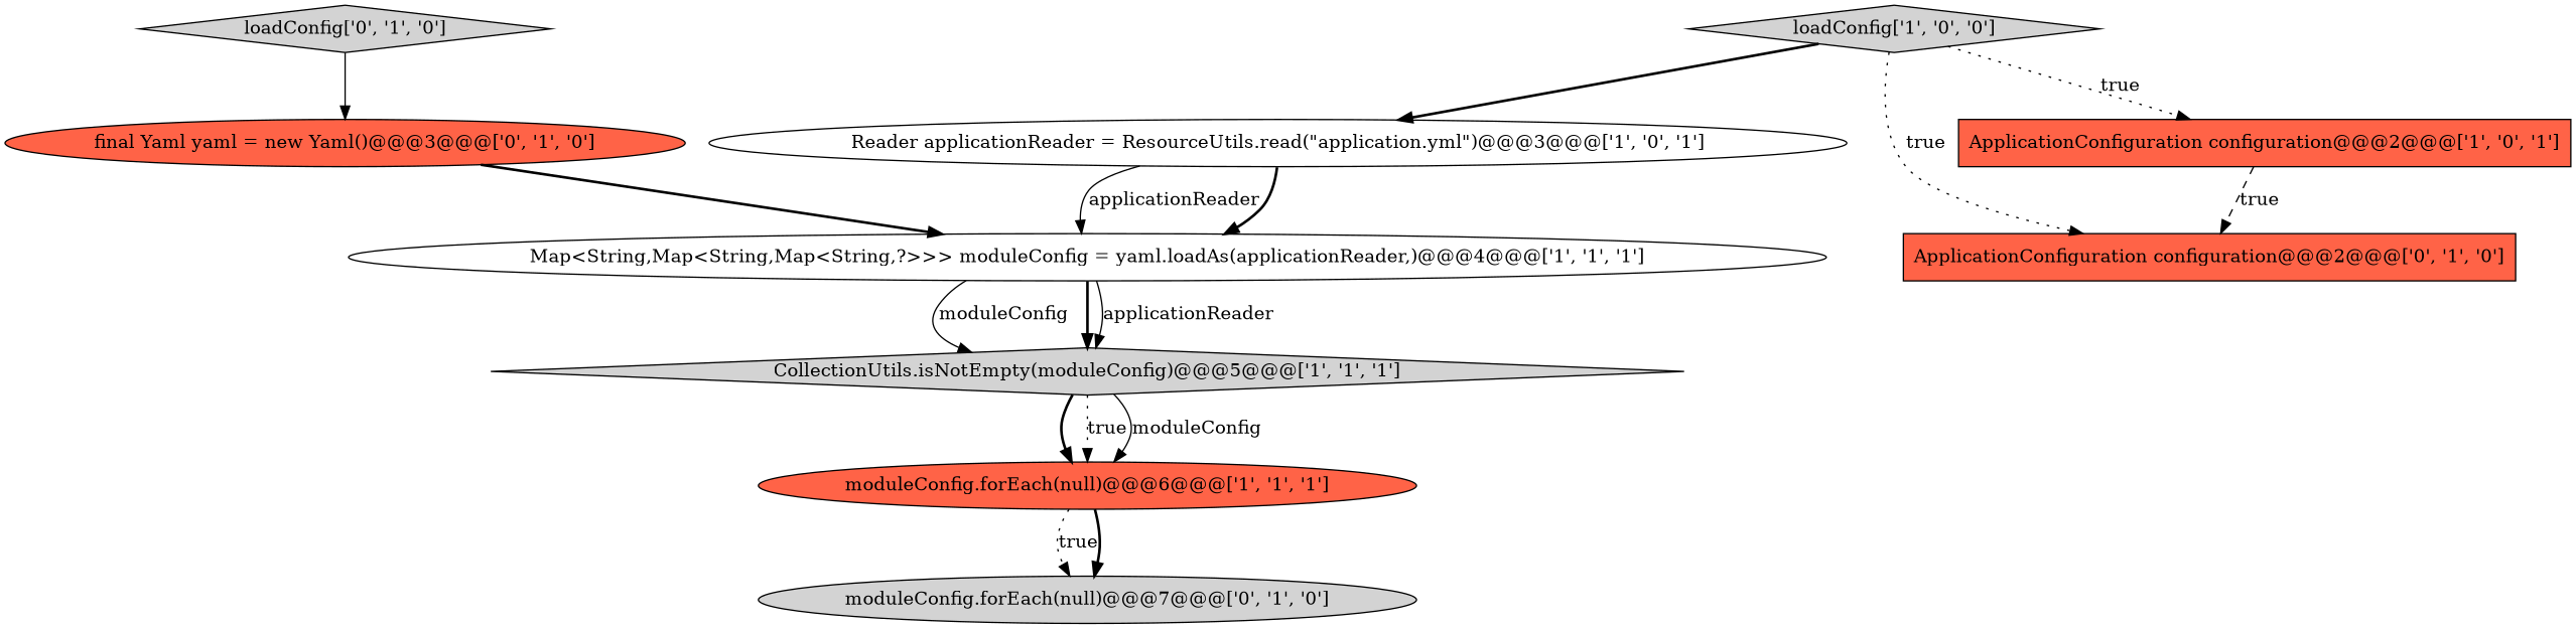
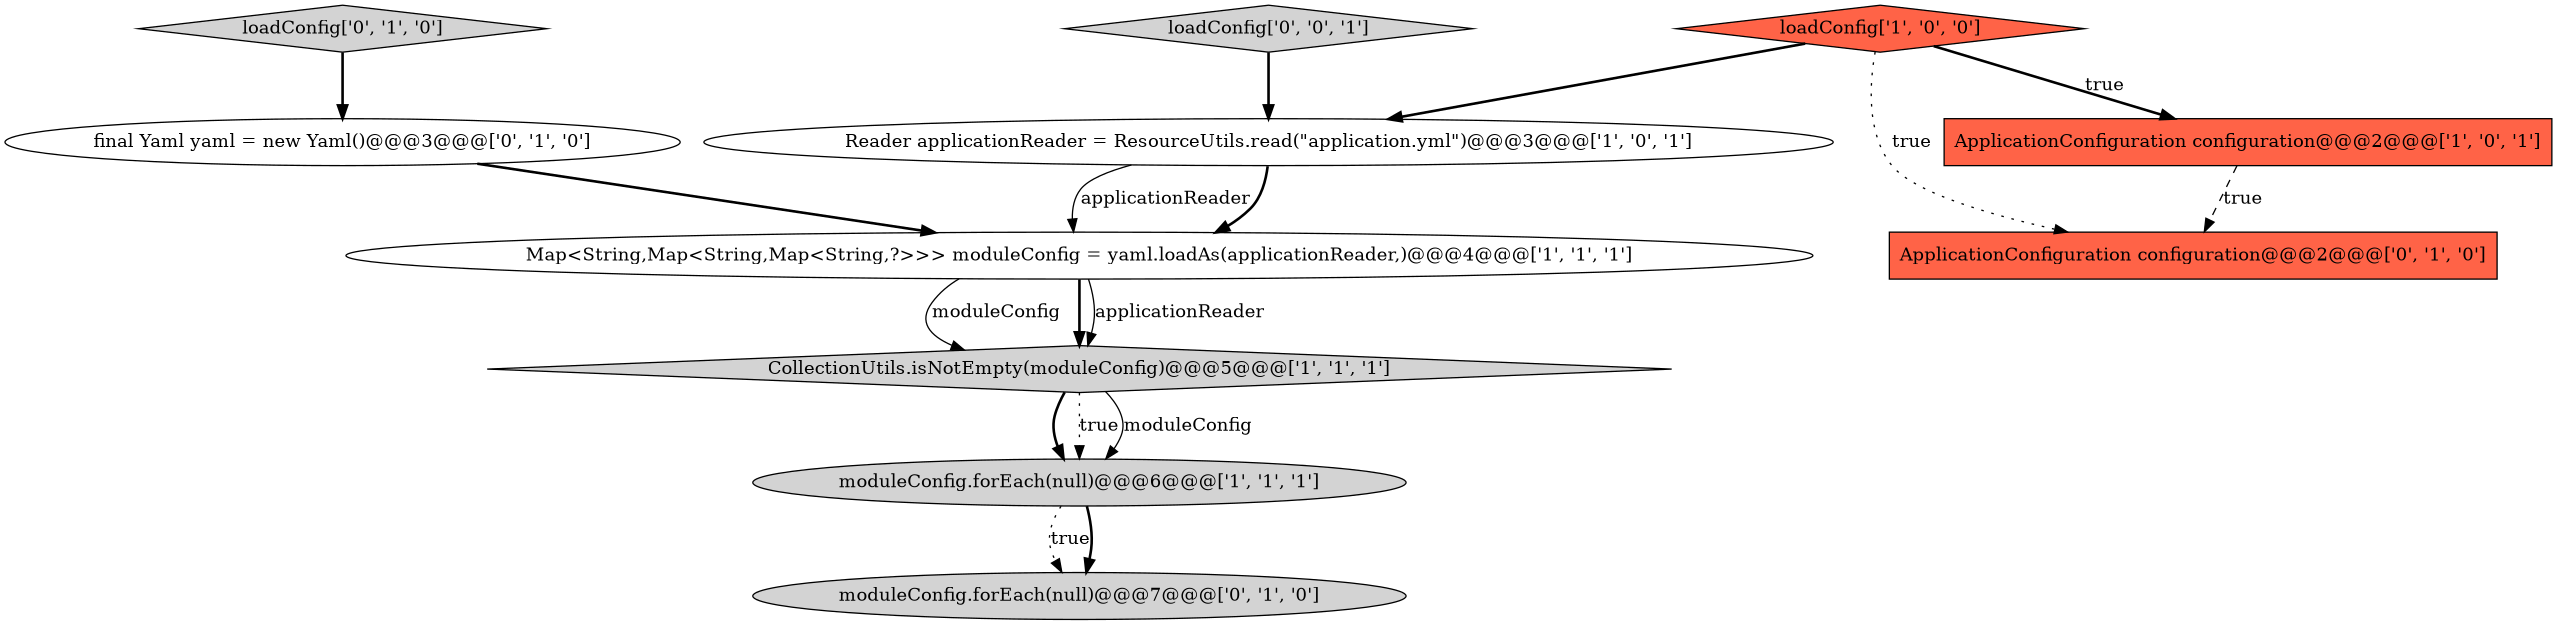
  digraph {
    node [fillcolor=lightgray shape=ellipse style=filled]
    edge [style=bold]
    n1 [label="loadConfig['0', '1', '0']" shape=diamond]
-   n2 [fillcolor=tomato label="final Yaml yaml = new Yaml()@@@3@@@['0', '1', '0']"]
+   n2 [fillcolor=white label="final Yaml yaml = new Yaml()@@@3@@@['0', '1', '0']"]
    n3 [fillcolor=white label="Map<String,Map<String,Map<String,?>>> moduleConfig = yaml.loadAs(applicationReader,)@@@4@@@['1', '1', '1']"]
    n4 [fillcolor=tomato label="ApplicationConfiguration configuration@@@2@@@['0', '1', '0']" shape=box]
-   n5 [label="loadConfig['1', '0', '0']" shape=diamond]
+   n5 [fillcolor=tomato label="loadConfig['1', '0', '0']" shape=diamond]
    n6 [fillcolor=white label="Reader applicationReader = ResourceUtils.read(\"application.yml\")@@@3@@@['1', '0', '1']"]
    n7 [fillcolor=tomato label="ApplicationConfiguration configuration@@@2@@@['1', '0', '1']" shape=box]
-   n8 [fillcolor=tomato label="moduleConfig.forEach(null)@@@6@@@['1', '1', '1']"]
+   n8 [label="moduleConfig.forEach(null)@@@6@@@['1', '1', '1']"]
    n9 [label="moduleConfig.forEach(null)@@@7@@@['0', '1', '0']"]
    n10 [label="CollectionUtils.isNotEmpty(moduleConfig)@@@5@@@['1', '1', '1']" shape=diamond]
-   n1 -> n2 [style=solid]
+   n11 [label="loadConfig['0', '0', '1']" shape=diamond]
+   n1 -> n2
    n2 -> n3
    n3 -> n10 [label=moduleConfig style=solid]
    n3 -> n10
    n3 -> n10 [label=applicationReader style=solid]
    n5 -> n4 [label=true style=dotted]
    n5 -> n6
-   n5 -> n7 [label=true style=dotted]
+   n5 -> n7 [label=true]
    n6 -> n3 [label=applicationReader style=solid]
    n6 -> n3
    n7 -> n4 [label=true style=dashed]
    n8 -> n9 [label=true style=dotted]
    n8 -> n9
    n10 -> n8
    n10 -> n8 [label=true style=dotted]
    n10 -> n8 [label=moduleConfig style=solid]
+   n11 -> n6
  }
